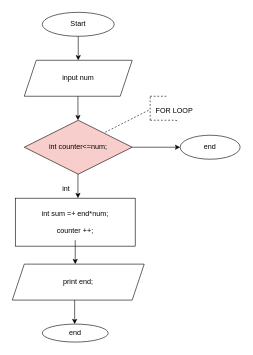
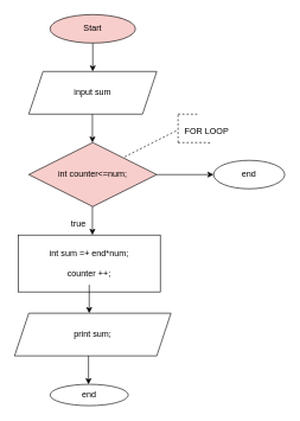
  <mxCell id="0" />
  <mxCell id="1" parent="0" />
- <mxCell id="2" value="Start" style="ellipse;whiteSpace=wrap;html=1;" vertex="1" parent="1"><mxGeometry x="70" y="20" width="120" height="40" as="geometry" /></mxCell>
- <mxCell id="3" value="input num" style="shape=parallelogram;perimeter=parallelogramPerimeter;whiteSpace=wrap;html=1;fixedSize=1;" vertex="1" parent="1"><mxGeometry x="40" y="100" width="180" height="60" as="geometry" /></mxCell>
+ <mxCell id="2" value="Start" style="ellipse;whiteSpace=wrap;html=1;fillColor=#f8cecc;" vertex="1" parent="1"><mxGeometry x="70" y="20" width="120" height="40" as="geometry" /></mxCell>
+ <mxCell id="3" value="input sum" style="shape=parallelogram;perimeter=parallelogramPerimeter;whiteSpace=wrap;html=1;fixedSize=1;" vertex="1" parent="1"><mxGeometry x="40" y="100" width="180" height="60" as="geometry" /></mxCell>
  <mxCell id="4" style="edgeStyle=orthogonalEdgeStyle;rounded=0;orthogonalLoop=1;jettySize=auto;html=1;exitX=0.5;exitY=1;exitDx=0;exitDy=0;" edge="1" parent="1" source="2" target="2"><mxGeometry relative="1" as="geometry" /></mxCell>
  <mxCell id="5" value="int counter&amp;lt;=num;" style="rhombus;whiteSpace=wrap;html=1;fillColor=#f8cecc;" vertex="1" parent="1"><mxGeometry x="40" y="200" width="180" height="90" as="geometry" /></mxCell>
  <mxCell id="6" value="int sum =+ end*num;&lt;br&gt;&lt;br&gt;counter ++;" style="rounded=0;whiteSpace=wrap;html=1;" vertex="1" parent="1"><mxGeometry x="25" y="330" width="200" height="80" as="geometry" /></mxCell>
- <mxCell id="7" value="print end;" style="shape=parallelogram;perimeter=parallelogramPerimeter;whiteSpace=wrap;html=1;fixedSize=1;" vertex="1" parent="1"><mxGeometry x="20" y="440" width="220" height="60" as="geometry" /></mxCell>
+ <mxCell id="7" value="print sum;" style="shape=parallelogram;perimeter=parallelogramPerimeter;whiteSpace=wrap;html=1;fixedSize=1;" vertex="1" parent="1"><mxGeometry x="20" y="440" width="220" height="60" as="geometry" /></mxCell>
  <mxCell id="8" value="" style="endArrow=classic;html=1;rounded=0;entryX=0.5;entryY=0;entryDx=0;entryDy=0;" edge="1" parent="1" target="3"><mxGeometry width="50" height="50" relative="1" as="geometry"><mxPoint x="130" y="60" as="sourcePoint" /><mxPoint x="280" y="80" as="targetPoint" /></mxGeometry></mxCell>
  <mxCell id="9" value="" style="endArrow=classic;html=1;rounded=0;entryX=0.5;entryY=0;entryDx=0;entryDy=0;" edge="1" parent="1"><mxGeometry width="50" height="50" relative="1" as="geometry"><mxPoint x="129.5" y="160" as="sourcePoint" /><mxPoint x="129.5" y="200" as="targetPoint" /></mxGeometry></mxCell>
- <mxCell id="10" value="int" style="text;html=1;strokeColor=none;fillColor=none;align=center;verticalAlign=middle;whiteSpace=wrap;rounded=0;" vertex="1" parent="1"><mxGeometry x="80" y="300" width="60" height="30" as="geometry" /></mxCell>
+ <mxCell id="10" value="true" style="text;html=1;strokeColor=none;fillColor=none;align=center;verticalAlign=middle;whiteSpace=wrap;rounded=0;" vertex="1" parent="1"><mxGeometry x="80" y="300" width="60" height="30" as="geometry" /></mxCell>
  <mxCell id="11" value="" style="endArrow=classic;html=1;rounded=0;entryX=0.5;entryY=0;entryDx=0;entryDy=0;" edge="1" parent="1"><mxGeometry width="50" height="50" relative="1" as="geometry"><mxPoint x="125" y="400" as="sourcePoint" /><mxPoint x="125" y="440" as="targetPoint" /></mxGeometry></mxCell>
  <mxCell id="12" value="" style="endArrow=classic;html=1;rounded=0;entryX=0.5;entryY=0;entryDx=0;entryDy=0;" edge="1" parent="1"><mxGeometry width="50" height="50" relative="1" as="geometry"><mxPoint x="129.5" y="290" as="sourcePoint" /><mxPoint x="129.5" y="330" as="targetPoint" /></mxGeometry></mxCell>
  <mxCell id="13" value="end" style="ellipse;whiteSpace=wrap;html=1;" vertex="1" parent="1"><mxGeometry x="70" y="540" width="110" height="30" as="geometry" /></mxCell>
  <mxCell id="14" value="" style="endArrow=classic;html=1;rounded=0;entryX=0.5;entryY=0;entryDx=0;entryDy=0;" edge="1" parent="1"><mxGeometry width="50" height="50" relative="1" as="geometry"><mxPoint x="124" y="500" as="sourcePoint" /><mxPoint x="124" y="540" as="targetPoint" /></mxGeometry></mxCell>
  <mxCell id="15" value="" style="endArrow=classic;html=1;rounded=0;exitX=1;exitY=0.5;exitDx=0;exitDy=0;entryX=0;entryY=0.5;entryDx=0;entryDy=0;" edge="1" parent="1" source="5" target="16"><mxGeometry width="50" height="50" relative="1" as="geometry"><mxPoint x="219" y="240" as="sourcePoint" /><mxPoint x="250" y="240" as="targetPoint" /></mxGeometry></mxCell>
  <mxCell id="16" value="end" style="ellipse;whiteSpace=wrap;html=1;" vertex="1" parent="1"><mxGeometry x="300" y="225" width="100" height="40" as="geometry" /></mxCell>
  <mxCell id="17" value="" style="endArrow=none;dashed=1;html=1;rounded=0;entryX=0;entryY=0.4;entryDx=0;entryDy=0;entryPerimeter=0;" edge="1" parent="1" target="21"><mxGeometry width="50" height="50" relative="1" as="geometry"><mxPoint x="175" y="220" as="sourcePoint" /><mxPoint x="250" y="170" as="targetPoint" /></mxGeometry></mxCell>
  <mxCell id="18" value="" style="endArrow=none;dashed=1;html=1;rounded=0;" edge="1" parent="1"><mxGeometry width="50" height="50" relative="1" as="geometry"><mxPoint x="250" y="200" as="sourcePoint" /><mxPoint x="250" y="160" as="targetPoint" /></mxGeometry></mxCell>
  <mxCell id="19" value="" style="endArrow=none;dashed=1;html=1;rounded=0;entryX=0.6;entryY=1.033;entryDx=0;entryDy=0;entryPerimeter=0;" edge="1" parent="1" target="21"><mxGeometry width="50" height="50" relative="1" as="geometry"><mxPoint x="250" y="200" as="sourcePoint" /><mxPoint x="340" y="200" as="targetPoint" /><Array as="points"><mxPoint x="290" y="200" /></Array></mxGeometry></mxCell>
  <mxCell id="20" value="" style="endArrow=none;dashed=1;html=1;rounded=0;" edge="1" parent="1"><mxGeometry width="50" height="50" relative="1" as="geometry"><mxPoint x="250" y="160" as="sourcePoint" /><mxPoint x="280" y="160" as="targetPoint" /></mxGeometry></mxCell>
  <mxCell id="21" value="FOR LOOP" style="text;html=1;align=center;verticalAlign=middle;resizable=0;points=[];autosize=1;strokeColor=none;fillColor=none;" vertex="1" parent="1"><mxGeometry x="250" y="170" width="80" height="30" as="geometry" /></mxCell>
